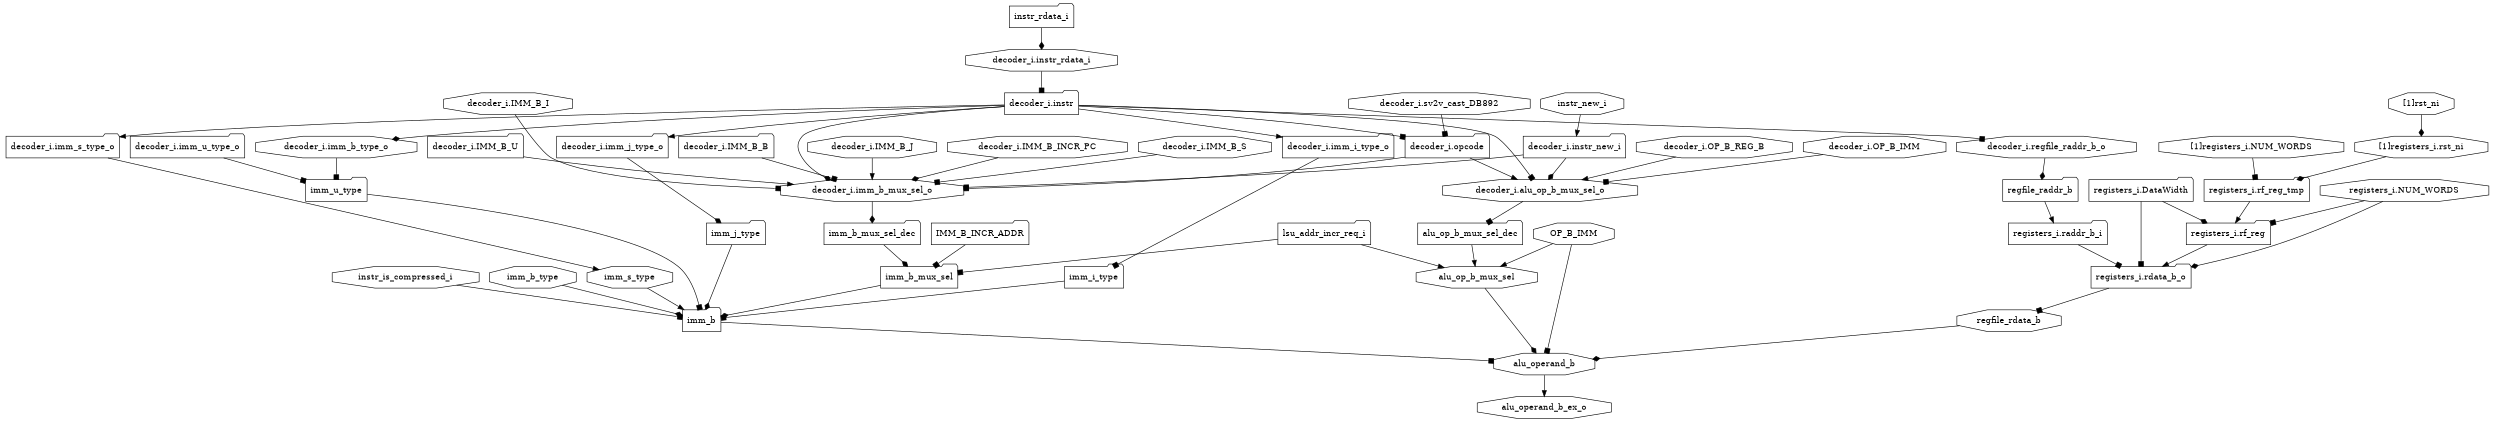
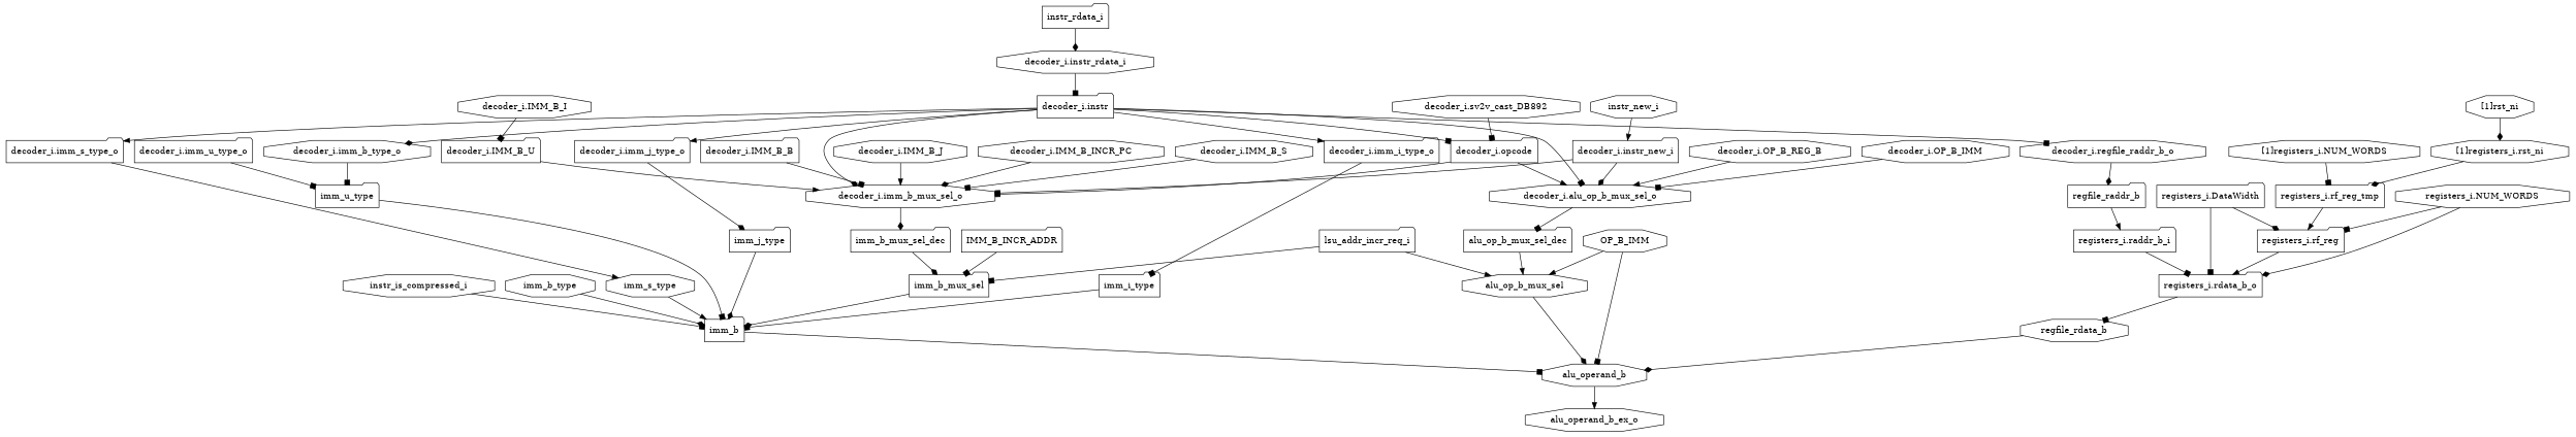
  strict digraph {
    node [complexity=9 importance=0.026717535343 rank=0.00296861503811 shape=folder]
    edge [arrowhead=box]
    imm_b [complexity=7 importance=0.0244715882323 rank=0.00349594117604]
    imm_b_type [shape=octagon]
    alu_operand_b [complexity=2 importance=0.0147113432591 rank=0.00735567162955 shape=octagon]
    alu_operand_b_ex_o [complexity=0 importance=0.00589950688565 rank=0.0 shape=octagon]
    "decoder_i.imm_b_mux_sel_o" [complexity=12 importance=0.211412435166 rank=0.0176177029305 shape=octagon]
    imm_b_mux_sel_dec [complexity=12 importance=0.205182304761 rank=0.0170985253968]
    imm_b_mux_sel [complexity=8 importance=0.200571626689 rank=0.0250714533361]
    "decoder_i.imm_s_type_o" [importance=0.0282174700847 rank=0.00313527445385]
    imm_s_type [shape=octagon]
    imm_j_type
    "decoder_i.instr_new_i" [complexity=14 importance=0.143734435378 rank=0.0102667453842]
    "decoder_i.alu_op_b_mux_sel_o" [complexity=11 importance=0.0236998507271 rank=0.00215453188428 shape=octagon]
    alu_op_b_mux_sel_dec [complexity=11 importance=0.0203360040364 rank=0.00184872763967]
    alu_op_b_mux_sel [complexity=7 importance=0.0179991343894 rank=0.00257130491277 shape=octagon]
    OP_B_IMM [complexity=11 importance=0.0194950970798 rank=0.00177228155271 shape=octagon]
    "decoder_i.imm_i_type_o" [importance=0.0282174700847 rank=0.00313527445385]
    imm_i_type
    "decoder_i.instr_rdata_i" [complexity=34 importance=0.0314032362002 rank=0.000923624594124 shape=octagon]
    "decoder_i.instr" [complexity=32 importance=0.0295332744188 rank=0.000922914825587]
    "decoder_i.opcode" [complexity=12 importance=1.54273823018 rank=0.128561519182]
    "decoder_i.regfile_raddr_b_o" [complexity=30 importance=0.0271023438487 rank=0.000903411461623 shape=octagon]
    "decoder_i.imm_j_type_o" [importance=0.0282174700847 rank=0.00313527445385]
    "decoder_i.imm_b_type_o" [importance=0.0282174700847 rank=0.00313527445385 shape=octagon]
    regfile_raddr_b [complexity=30 importance=0.025602409107 rank=0.0008534136369]
    "decoder_i.imm_u_type_o" [importance=0.0282174700847 rank=0.00313527445385]
    imm_u_type
    instr_is_compressed_i [importance=0.0259675509227 rank=0.00288528343586 shape=octagon]
    "registers_i.raddr_b_i" [complexity=30 importance=0.0237314542064 rank=0.000791048473548]
    "registers_i.rdata_b_o" [complexity=7 importance=0.0217677592007 rank=0.00310967988582]
    regfile_rdata_b [complexity=7 importance=0.0180608416139 rank=0.00258012023056 shape=octagon]
    "registers_i.DataWidth" [complexity=56 importance=0.026434816806 rank=0.000472050300107]
    "registers_i.rf_reg" [complexity=30 importance=0.0249388541156 rank=0.000831295137185]
    "decoder_i.IMM_B_INCR_PC" [complexity=18 importance=0.635733268188 rank=0.0353185148993 shape=octagon]
    "[1]registers_i.NUM_WORDS" [complexity=60 importance=0.0289125196484 rank=0.000481875327473 shape=octagon]
    "registers_i.rf_reg_tmp" [complexity=56 importance=0.0274165569579 rank=0.000489581374249]
    "[1]rst_ni" [complexity=57 importance=0.0305019821116 rank=0.000535122493185 shape=octagon]
    "[1]registers_i.rst_ni" [complexity=57 importance=0.0290060194211 rank=0.000508877533704 shape=octagon]
    "decoder_i.sv2v_cast_DB892" [complexity=15 importance=1.54423419287 rank=0.102948946192 shape=octagon]
    "decoder_i.IMM_B_S" [complexity=14 importance=0.212908397856 rank=0.015207742704 shape=octagon]
    "decoder_i.OP_B_IMM" [complexity=41 importance=0.925790141047 rank=0.0225802473426 shape=octagon]
    "decoder_i.IMM_B_U" [complexity=16 importance=0.424320833022 rank=0.0265200520639]
    lsu_addr_incr_req_i [complexity=11 importance=0.0194950970798 rank=0.00177228155271]
    instr_new_i [complexity=14 importance=0.145230398069 rank=0.0103735998621 shape=octagon]
    "decoder_i.IMM_B_B" [complexity=14 importance=0.212908397856 rank=0.015207742704]
    "registers_i.NUM_WORDS" [complexity=56 importance=0.026434816806 rank=0.000472050300107 shape=octagon]
    "decoder_i.IMM_B_J" [complexity=14 importance=0.212908397856 rank=0.015207742704 shape=octagon]
    IMM_B_INCR_ADDR [complexity=12 importance=0.202067589379 rank=0.0168389657816]
    "decoder_i.IMM_B_I" [complexity=22 importance=4.86398197151 rank=0.221090089614 shape=octagon]
    instr_rdata_i [complexity=34 importance=0.0328991988907 rank=0.000967623496784]
    "decoder_i.OP_B_REG_B" [complexity=17 importance=0.522892678686 rank=0.0307583928639 shape=octagon]
    imm_b -> alu_operand_b
    imm_b_type -> imm_b [arrowhead=diamond]
    alu_operand_b -> alu_operand_b_ex_o [arrowhead=normal]
    "decoder_i.imm_b_mux_sel_o" -> imm_b_mux_sel_dec [arrowhead=diamond]
    imm_b_mux_sel_dec -> imm_b_mux_sel [arrowhead=diamond]
    imm_b_mux_sel -> imm_b [arrowhead=diamond]
    "decoder_i.imm_s_type_o" -> imm_s_type [arrowhead=normal]
    imm_s_type -> imm_b [arrowhead=normal]
    imm_j_type -> imm_b [arrowhead=diamond]
    "decoder_i.instr_new_i" -> "decoder_i.imm_b_mux_sel_o"
    "decoder_i.instr_new_i" -> "decoder_i.alu_op_b_mux_sel_o" [arrowhead=diamond]
    "decoder_i.alu_op_b_mux_sel_o" -> alu_op_b_mux_sel_dec
    alu_op_b_mux_sel_dec -> alu_op_b_mux_sel [arrowhead=normal]
    alu_op_b_mux_sel -> alu_operand_b [arrowhead=diamond]
    OP_B_IMM -> alu_operand_b
    OP_B_IMM -> alu_op_b_mux_sel [arrowhead=normal]
    "decoder_i.imm_i_type_o" -> imm_i_type
    imm_i_type -> imm_b
    "decoder_i.instr_rdata_i" -> "decoder_i.instr"
    "decoder_i.instr" -> "decoder_i.imm_b_mux_sel_o" [arrowhead=diamond]
    "decoder_i.instr" -> "decoder_i.imm_s_type_o" [arrowhead=normal]
    "decoder_i.instr" -> "decoder_i.alu_op_b_mux_sel_o"
    "decoder_i.instr" -> "decoder_i.imm_i_type_o" [arrowhead=normal]
    "decoder_i.instr" -> "decoder_i.opcode"
    "decoder_i.instr" -> "decoder_i.regfile_raddr_b_o"
    "decoder_i.instr" -> "decoder_i.imm_j_type_o" [arrowhead=normal]
    "decoder_i.instr" -> "decoder_i.imm_b_type_o" [arrowhead=diamond]
    "decoder_i.opcode" -> "decoder_i.imm_b_mux_sel_o"
    "decoder_i.opcode" -> "decoder_i.alu_op_b_mux_sel_o" [arrowhead=normal]
    "decoder_i.regfile_raddr_b_o" -> regfile_raddr_b [arrowhead=diamond]
    "decoder_i.imm_j_type_o" -> imm_j_type [arrowhead=diamond]
    "decoder_i.imm_b_type_o" -> imm_u_type
    regfile_raddr_b -> "registers_i.raddr_b_i" [arrowhead=normal]
    "decoder_i.imm_u_type_o" -> imm_u_type
    imm_u_type -> imm_b
    instr_is_compressed_i -> imm_b
    "registers_i.raddr_b_i" -> "registers_i.rdata_b_o"
    "registers_i.rdata_b_o" -> regfile_rdata_b
    regfile_rdata_b -> alu_operand_b [arrowhead=diamond]
    "registers_i.DataWidth" -> "registers_i.rdata_b_o"
    "registers_i.DataWidth" -> "registers_i.rf_reg" [arrowhead=diamond]
    "registers_i.rf_reg" -> "registers_i.rdata_b_o" [arrowhead=normal]
    "decoder_i.IMM_B_INCR_PC" -> "decoder_i.imm_b_mux_sel_o" [arrowhead=diamond]
    "[1]registers_i.NUM_WORDS" -> "registers_i.rf_reg_tmp"
    "registers_i.rf_reg_tmp" -> "registers_i.rf_reg" [arrowhead=normal]
    "[1]rst_ni" -> "[1]registers_i.rst_ni" [arrowhead=diamond]
    "[1]registers_i.rst_ni" -> "registers_i.rf_reg_tmp" [arrowhead=diamond]
    "decoder_i.sv2v_cast_DB892" -> "decoder_i.opcode"
    "decoder_i.IMM_B_S" -> "decoder_i.imm_b_mux_sel_o"
    "decoder_i.OP_B_IMM" -> "decoder_i.alu_op_b_mux_sel_o"
    "decoder_i.IMM_B_U" -> "decoder_i.imm_b_mux_sel_o" [arrowhead=normal]
    lsu_addr_incr_req_i -> imm_b_mux_sel
    lsu_addr_incr_req_i -> alu_op_b_mux_sel [arrowhead=normal]
    instr_new_i -> "decoder_i.instr_new_i" [arrowhead=normal]
    "decoder_i.IMM_B_B" -> "decoder_i.imm_b_mux_sel_o"
    "registers_i.NUM_WORDS" -> "registers_i.rdata_b_o" [arrowhead=diamond]
    "registers_i.NUM_WORDS" -> "registers_i.rf_reg"
    "decoder_i.IMM_B_J" -> "decoder_i.imm_b_mux_sel_o" [arrowhead=normal]
    IMM_B_INCR_ADDR -> imm_b_mux_sel
-   "decoder_i.IMM_B_I" -> "decoder_i.imm_b_mux_sel_o"
+   "decoder_i.IMM_B_I" -> "decoder_i.IMM_B_U"
    instr_rdata_i -> "decoder_i.instr_rdata_i" [arrowhead=diamond]
    "decoder_i.OP_B_REG_B" -> "decoder_i.alu_op_b_mux_sel_o" [arrowhead=normal]
  }
